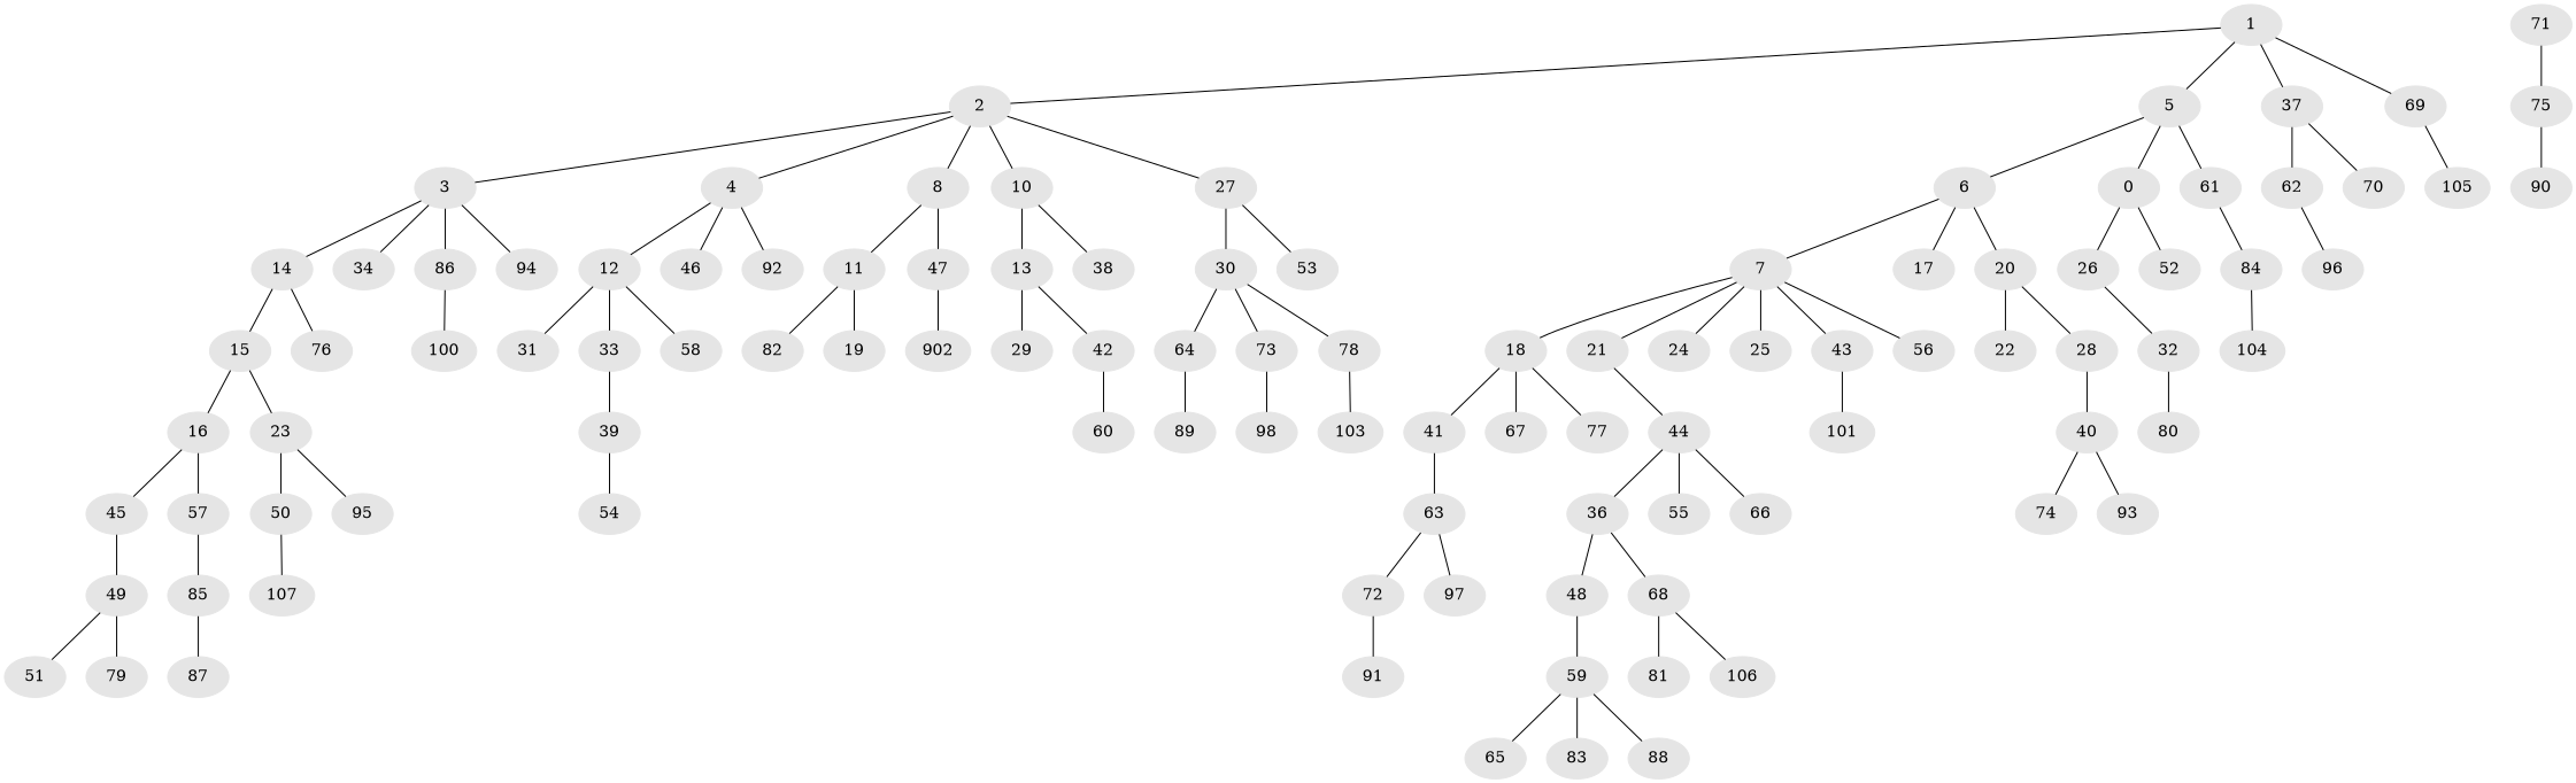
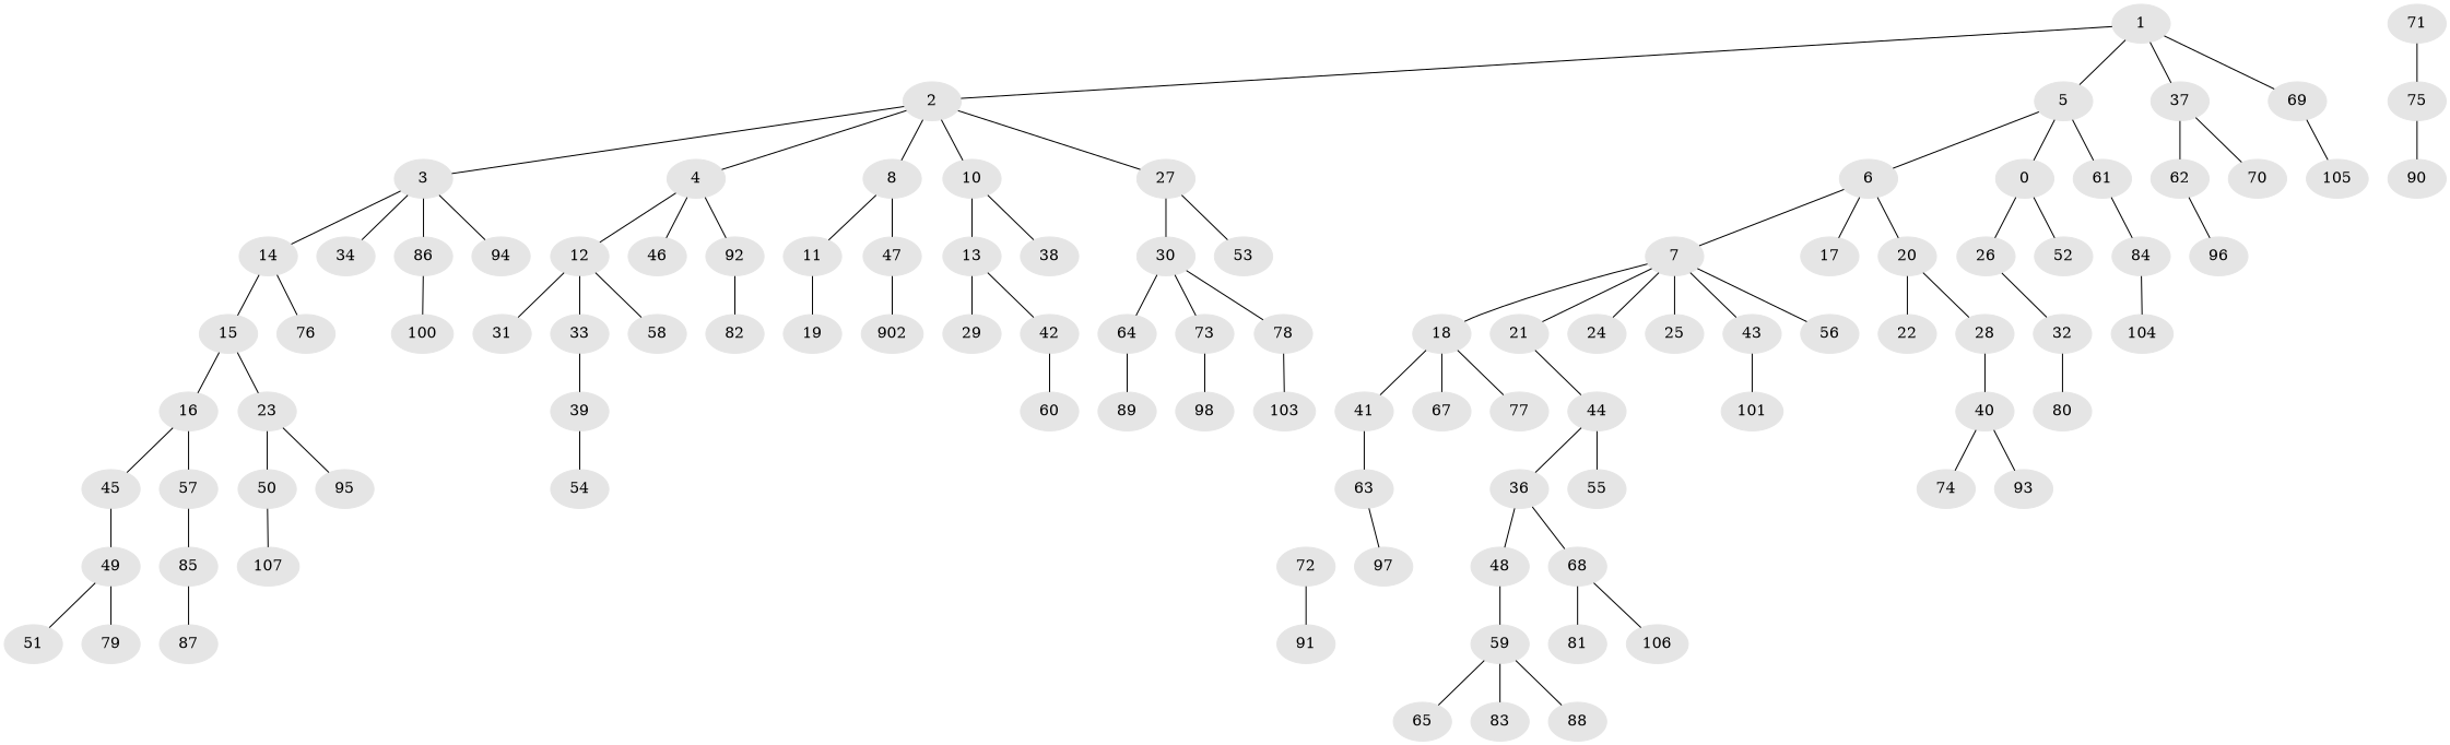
  graph {
    node [color=gray90 style=filled]
    1
    2
    5
    37
    69
    3
    4
    8
    10
    27
    6
    n12 [label=0]
    61
    62
    70
    105
    14
    34
    86
    94
    12
    46
    92
    11
    47
    13
    38
    30
    53
    15
    76
    100
    31
    33
    58
    7
    17
    20
    26
    52
    84
    18
    21
    24
    25
    43
    56
    22
    28
    41
    67
    77
    44
    101
    19
    82
    n57 [label=902]
    32
    29
    42
    39
    60
    16
    23
    45
    57
    50
    95
    49
    85
    63
    40
    36
    55
-   66
    107
    48
    68
    80
    64
    73
    78
    74
    93
    89
    98
    103
    54
    71
    75
    59
    81
    106
    96
    72
    97
    51
    79
    65
    83
    88
    87
    104
    91
    90
    1 -- 2
    1 -- 5
    1 -- 37
    1 -- 69
    2 -- 3
    2 -- 4
    2 -- 8
    2 -- 10
    2 -- 27
    5 -- 6
    5 -- n12
    5 -- 61
    37 -- 62
    37 -- 70
    69 -- 105
    3 -- 14
    3 -- 34
    3 -- 86
    3 -- 94
    4 -- 12
    4 -- 46
    4 -- 92
    8 -- 11
    8 -- 47
    10 -- 13
    10 -- 38
    27 -- 30
    27 -- 53
    6 -- 7
    6 -- 17
    6 -- 20
    n12 -- 26
    n12 -- 52
    61 -- 84
    62 -- 96
    14 -- 15
    14 -- 76
    86 -- 100
    12 -- 31
    12 -- 33
    12 -- 58
    11 -- 19
-   11 -- 82
+   92 -- 82
    47 -- n57
    13 -- 29
    13 -- 42
    30 -- 64
    30 -- 73
    30 -- 78
    15 -- 16
    15 -- 23
    33 -- 39
    7 -- 18
    7 -- 21
    7 -- 24
    7 -- 25
    7 -- 43
    7 -- 56
    20 -- 22
    20 -- 28
    26 -- 32
    84 -- 104
    18 -- 41
    18 -- 67
    18 -- 77
    21 -- 44
    43 -- 101
    28 -- 40
    41 -- 63
    44 -- 36
    44 -- 55
-   44 -- 66
    32 -- 80
    42 -- 60
    39 -- 54
    16 -- 45
    16 -- 57
    23 -- 50
    23 -- 95
    45 -- 49
    57 -- 85
    50 -- 107
    49 -- 51
    49 -- 79
    85 -- 87
-   63 -- 72
    63 -- 97
    40 -- 74
    40 -- 93
    36 -- 48
    36 -- 68
    48 -- 59
    68 -- 81
    68 -- 106
    64 -- 89
    73 -- 98
    78 -- 103
    71 -- 75
    75 -- 90
    59 -- 65
    59 -- 83
    59 -- 88
    72 -- 91
  }
